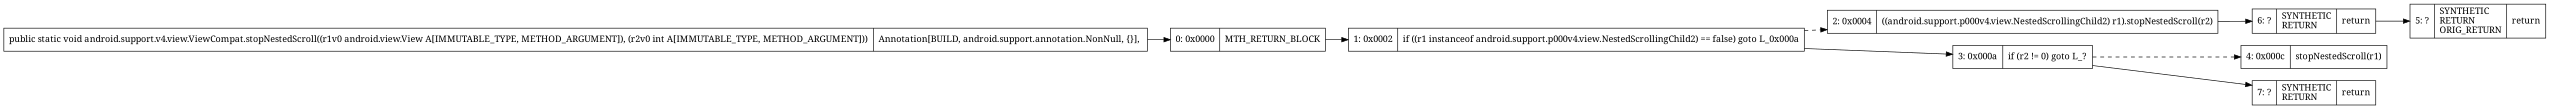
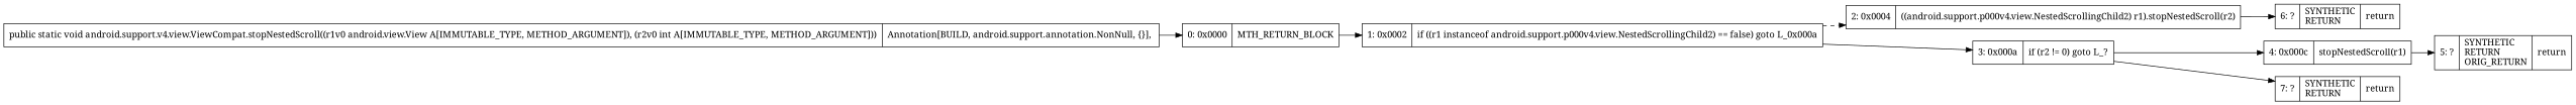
  digraph {
    fontname="Noto Serif"
    rankdir=LR
    node [fontname="Noto Serif" shape=record]
    edge [fontname="Noto Serif"]
    n1 [label="{0\:\ 0x0000|MTH_RETURN_BLOCK\l}"]
    n2 [label="{1\:\ 0x0002|if ((r1 instanceof android.support.p000v4.view.NestedScrollingChild2) == false) goto L_0x000a\l}"]
    n3 [label="{2\:\ 0x0004|((android.support.p000v4.view.NestedScrollingChild2) r1).stopNestedScroll(r2)\l}"]
    n4 [label="{3\:\ 0x000a|if (r2 != 0) goto L_?\l}"]
    n5 [label="{6\:\ ?|SYNTHETIC\lRETURN\l|return\l}"]
    n6 [label="{4\:\ 0x000c|stopNestedScroll(r1)\l}"]
    n7 [label="{7\:\ ?|SYNTHETIC\lRETURN\l|return\l}"]
    n8 [label="{5\:\ ?|SYNTHETIC\lRETURN\lORIG_RETURN\l|return\l}"]
    n9 [label="{public static void android.support.v4.view.ViewCompat.stopNestedScroll((r1v0 android.view.View A[IMMUTABLE_TYPE, METHOD_ARGUMENT]), (r2v0 int A[IMMUTABLE_TYPE, METHOD_ARGUMENT]))  | Annotation[BUILD, android.support.annotation.NonNull, \{\}], \l}"]
    n1 -> n2
    n2 -> n3 [style=dashed]
    n2 -> n4
    n3 -> n5
-   n4 -> n6 [style=dashed]
+   n4 -> n6 [style=solid]
    n4 -> n7
-   n5 -> n8
+   n6 -> n8
    n9 -> n1
  }
